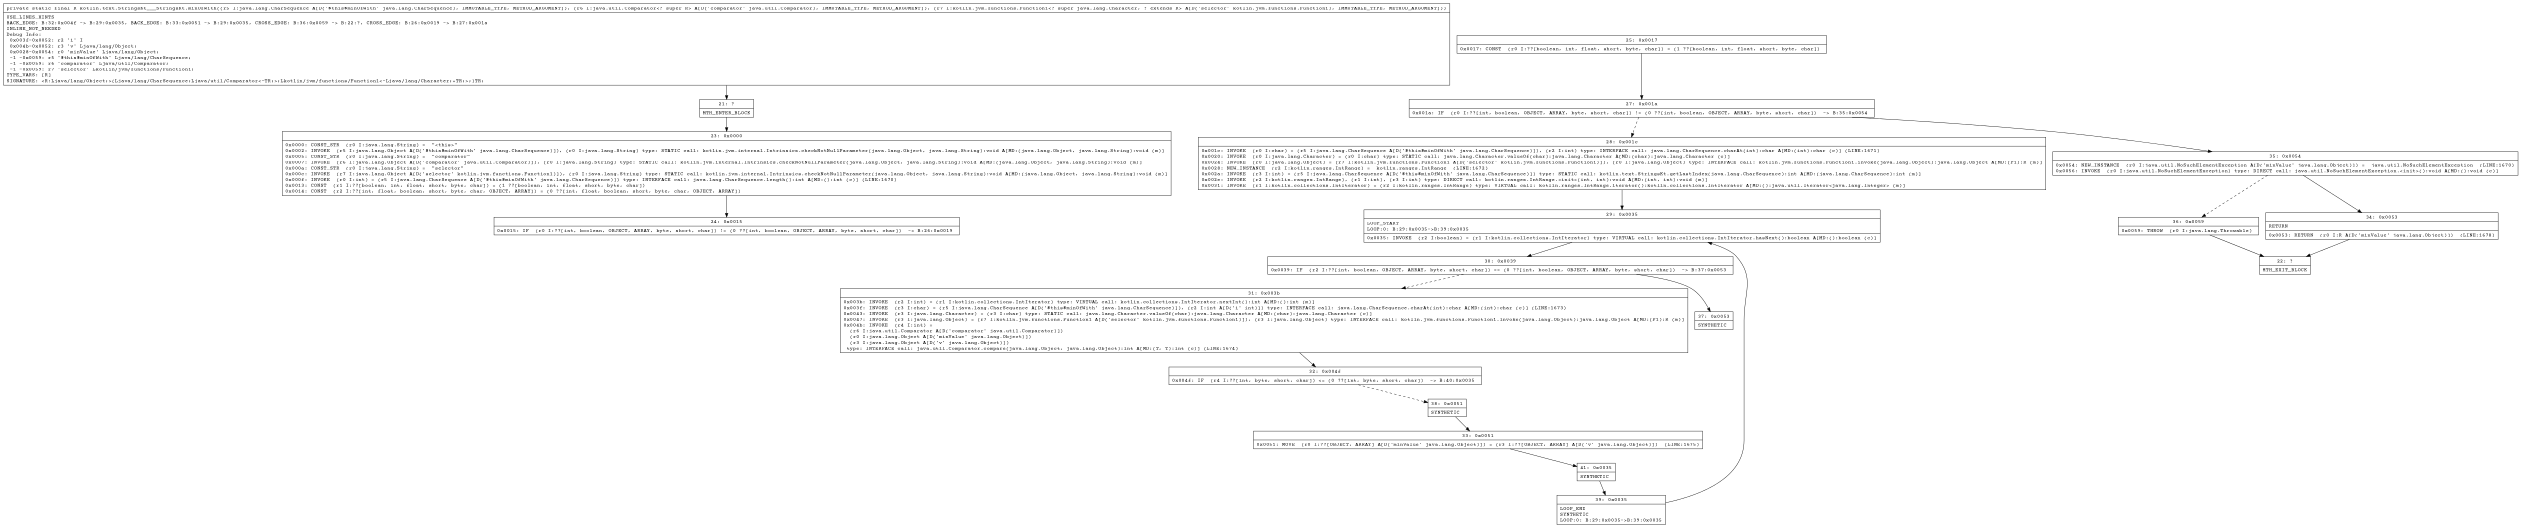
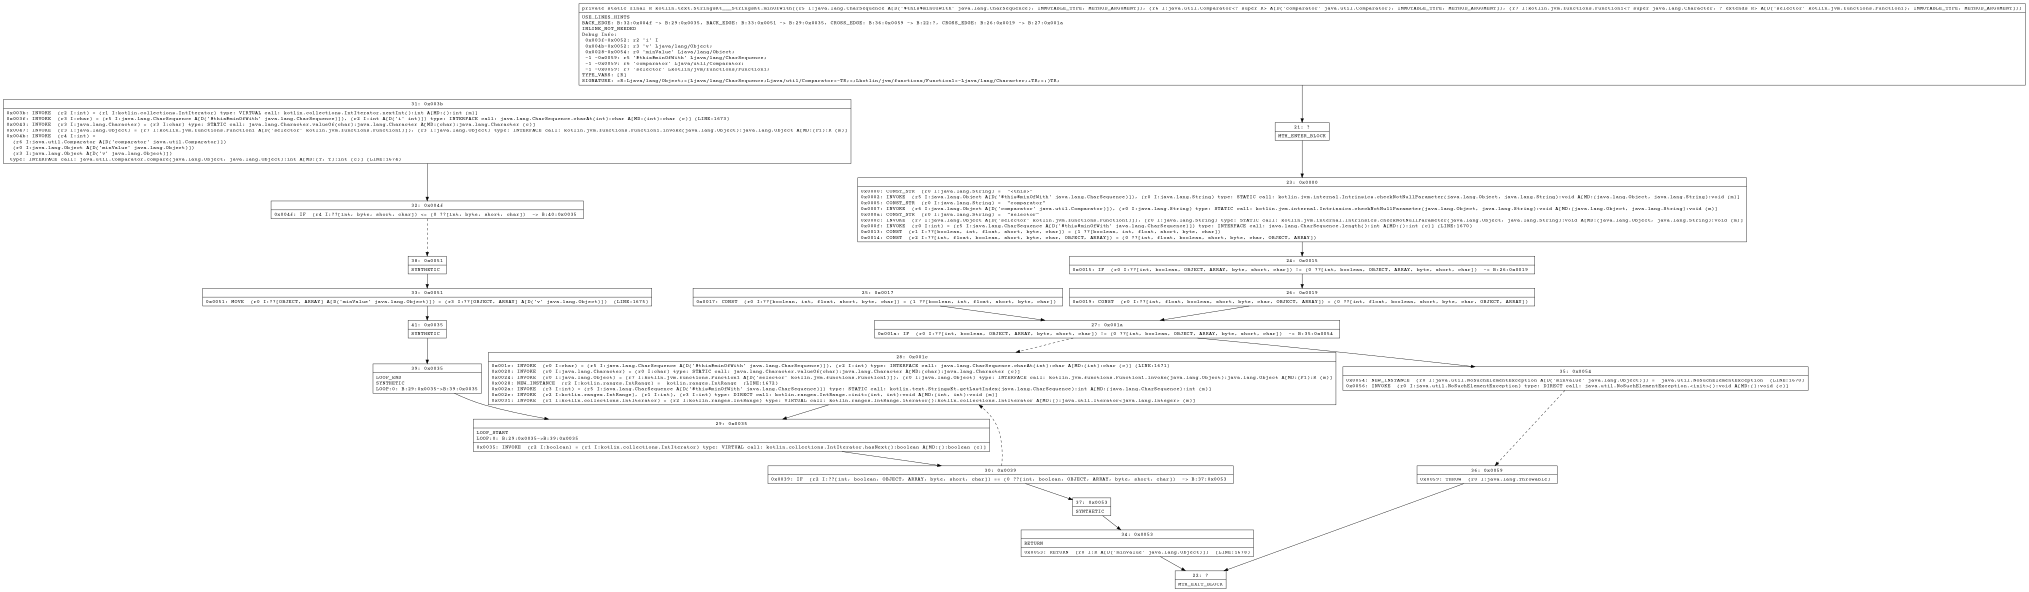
  digraph {
    fontname="Courier Prime"
    node [fontname="Courier Prime" shape=record]
    edge [fontname="Courier Prime"]
    n1 [label="{21\:\ ?|MTH_ENTER_BLOCK\l}"]
    n2 [label="{23\:\ 0x0000|0x0000: CONST_STR  (r0 I:java.lang.String) =  \"\<this\>\" \l0x0002: INVOKE  (r5 I:java.lang.Object A[D('$this$minOfWith' java.lang.CharSequence)]), (r0 I:java.lang.String) type: STATIC call: kotlin.jvm.internal.Intrinsics.checkNotNullParameter(java.lang.Object, java.lang.String):void A[MD:(java.lang.Object, java.lang.String):void (m)]\l0x0005: CONST_STR  (r0 I:java.lang.String) =  \"comparator\" \l0x0007: INVOKE  (r6 I:java.lang.Object A[D('comparator' java.util.Comparator)]), (r0 I:java.lang.String) type: STATIC call: kotlin.jvm.internal.Intrinsics.checkNotNullParameter(java.lang.Object, java.lang.String):void A[MD:(java.lang.Object, java.lang.String):void (m)]\l0x000a: CONST_STR  (r0 I:java.lang.String) =  \"selector\" \l0x000c: INVOKE  (r7 I:java.lang.Object A[D('selector' kotlin.jvm.functions.Function1)]), (r0 I:java.lang.String) type: STATIC call: kotlin.jvm.internal.Intrinsics.checkNotNullParameter(java.lang.Object, java.lang.String):void A[MD:(java.lang.Object, java.lang.String):void (m)]\l0x000f: INVOKE  (r0 I:int) = (r5 I:java.lang.CharSequence A[D('$this$minOfWith' java.lang.CharSequence)]) type: INTERFACE call: java.lang.CharSequence.length():int A[MD:():int (c)] (LINE:1670)\l0x0013: CONST  (r1 I:??[boolean, int, float, short, byte, char]) = (1 ??[boolean, int, float, short, byte, char]) \l0x0014: CONST  (r2 I:??[int, float, boolean, short, byte, char, OBJECT, ARRAY]) = (0 ??[int, float, boolean, short, byte, char, OBJECT, ARRAY]) \l}"]
    n3 [label="{24\:\ 0x0015|0x0015: IF  (r0 I:??[int, boolean, OBJECT, ARRAY, byte, short, char]) != (0 ??[int, boolean, OBJECT, ARRAY, byte, short, char])  \-\> B:26:0x0019 \l}"]
+   n4 [label="{26\:\ 0x0019|0x0019: CONST  (r0 I:??[int, float, boolean, short, byte, char, OBJECT, ARRAY]) = (0 ??[int, float, boolean, short, byte, char, OBJECT, ARRAY]) \l}"]
    n5 [label="{25\:\ 0x0017|0x0017: CONST  (r0 I:??[boolean, int, float, short, byte, char]) = (1 ??[boolean, int, float, short, byte, char]) \l}"]
    n6 [label="{27\:\ 0x001a|0x001a: IF  (r0 I:??[int, boolean, OBJECT, ARRAY, byte, short, char]) != (0 ??[int, boolean, OBJECT, ARRAY, byte, short, char])  \-\> B:35:0x0054 \l}"]
    n7 [label="{28\:\ 0x001c|0x001c: INVOKE  (r0 I:char) = (r5 I:java.lang.CharSequence A[D('$this$minOfWith' java.lang.CharSequence)]), (r2 I:int) type: INTERFACE call: java.lang.CharSequence.charAt(int):char A[MD:(int):char (c)] (LINE:1671)\l0x0020: INVOKE  (r0 I:java.lang.Character) = (r0 I:char) type: STATIC call: java.lang.Character.valueOf(char):java.lang.Character A[MD:(char):java.lang.Character (c)]\l0x0024: INVOKE  (r0 I:java.lang.Object) = (r7 I:kotlin.jvm.functions.Function1 A[D('selector' kotlin.jvm.functions.Function1)]), (r0 I:java.lang.Object) type: INTERFACE call: kotlin.jvm.functions.Function1.invoke(java.lang.Object):java.lang.Object A[MD:(P1):R (m)]\l0x0028: NEW_INSTANCE  (r2 I:kotlin.ranges.IntRange) =  kotlin.ranges.IntRange  (LINE:1672)\l0x002a: INVOKE  (r3 I:int) = (r5 I:java.lang.CharSequence A[D('$this$minOfWith' java.lang.CharSequence)]) type: STATIC call: kotlin.text.StringsKt.getLastIndex(java.lang.CharSequence):int A[MD:(java.lang.CharSequence):int (m)]\l0x002e: INVOKE  (r2 I:kotlin.ranges.IntRange), (r1 I:int), (r3 I:int) type: DIRECT call: kotlin.ranges.IntRange.\<init\>(int, int):void A[MD:(int, int):void (m)]\l0x0031: INVOKE  (r1 I:kotlin.collections.IntIterator) = (r2 I:kotlin.ranges.IntRange) type: VIRTUAL call: kotlin.ranges.IntRange.iterator():kotlin.collections.IntIterator A[MD:():java.util.Iterator\<java.lang.Integer\> (m)]\l}"]
    n8 [label="{35\:\ 0x0054|0x0054: NEW_INSTANCE  (r0 I:java.util.NoSuchElementException A[D('minValue' java.lang.Object)]) =  java.util.NoSuchElementException  (LINE:1670)\l0x0056: INVOKE  (r0 I:java.util.NoSuchElementException) type: DIRECT call: java.util.NoSuchElementException.\<init\>():void A[MD:():void (c)]\l}"]
    n9 [label="{29\:\ 0x0035|LOOP_START\lLOOP:0: B:29:0x0035\-\>B:39:0x0035\l|0x0035: INVOKE  (r2 I:boolean) = (r1 I:kotlin.collections.IntIterator) type: VIRTUAL call: kotlin.collections.IntIterator.hasNext():boolean A[MD:():boolean (c)]\l}"]
    n10 [label="{36\:\ 0x0059|0x0059: THROW  (r0 I:java.lang.Throwable) \l}"]
    n11 [label="{30\:\ 0x0039|0x0039: IF  (r2 I:??[int, boolean, OBJECT, ARRAY, byte, short, char]) == (0 ??[int, boolean, OBJECT, ARRAY, byte, short, char])  \-\> B:37:0x0053 \l}"]
    n12 [label="{31\:\ 0x003b|0x003b: INVOKE  (r2 I:int) = (r1 I:kotlin.collections.IntIterator) type: VIRTUAL call: kotlin.collections.IntIterator.nextInt():int A[MD:():int (m)]\l0x003f: INVOKE  (r3 I:char) = (r5 I:java.lang.CharSequence A[D('$this$minOfWith' java.lang.CharSequence)]), (r2 I:int A[D('i' int)]) type: INTERFACE call: java.lang.CharSequence.charAt(int):char A[MD:(int):char (c)] (LINE:1673)\l0x0043: INVOKE  (r3 I:java.lang.Character) = (r3 I:char) type: STATIC call: java.lang.Character.valueOf(char):java.lang.Character A[MD:(char):java.lang.Character (c)]\l0x0047: INVOKE  (r3 I:java.lang.Object) = (r7 I:kotlin.jvm.functions.Function1 A[D('selector' kotlin.jvm.functions.Function1)]), (r3 I:java.lang.Object) type: INTERFACE call: kotlin.jvm.functions.Function1.invoke(java.lang.Object):java.lang.Object A[MD:(P1):R (m)]\l0x004b: INVOKE  (r4 I:int) = \l  (r6 I:java.util.Comparator A[D('comparator' java.util.Comparator)])\l  (r0 I:java.lang.Object A[D('minValue' java.lang.Object)])\l  (r3 I:java.lang.Object A[D('v' java.lang.Object)])\l type: INTERFACE call: java.util.Comparator.compare(java.lang.Object, java.lang.Object):int A[MD:(T, T):int (c)] (LINE:1674)\l}"]
    n13 [label="{37\:\ 0x0053|SYNTHETIC\l}"]
    n14 [label="{32\:\ 0x004f|0x004f: IF  (r4 I:??[int, byte, short, char]) \<= (0 ??[int, byte, short, char])  \-\> B:40:0x0035 \l}"]
    n15 [label="{34\:\ 0x0053|RETURN\l|0x0053: RETURN  (r0 I:R A[D('minValue' java.lang.Object)])  (LINE:1678)\l}"]
    n16 [label="{38\:\ 0x0051|SYNTHETIC\l}"]
    n17 [label="{33\:\ 0x0051|0x0051: MOVE  (r0 I:??[OBJECT, ARRAY] A[D('minValue' java.lang.Object)]) = (r3 I:??[OBJECT, ARRAY] A[D('v' java.lang.Object)])  (LINE:1675)\l}"]
    n18 [label="{41\:\ 0x0035|SYNTHETIC\l}"]
    n19 [label="{39\:\ 0x0035|LOOP_END\lSYNTHETIC\lLOOP:0: B:29:0x0035\-\>B:39:0x0035\l}"]
    n20 [label="{22\:\ ?|MTH_EXIT_BLOCK\l}"]
    n21 [label="{private static final R kotlin.text.StringsKt___StringsKt.minOfWith((r5 I:java.lang.CharSequence A[D('$this$minOfWith' java.lang.CharSequence), IMMUTABLE_TYPE, METHOD_ARGUMENT]), (r6 I:java.util.Comparator\<? super R\> A[D('comparator' java.util.Comparator), IMMUTABLE_TYPE, METHOD_ARGUMENT]), (r7 I:kotlin.jvm.functions.Function1\<? super java.lang.Character, ? extends R\> A[D('selector' kotlin.jvm.functions.Function1), IMMUTABLE_TYPE, METHOD_ARGUMENT]))  | USE_LINES_HINTS\lBACK_EDGE: B:32:0x004f \-\> B:29:0x0035, BACK_EDGE: B:33:0x0051 \-\> B:29:0x0035, CROSS_EDGE: B:36:0x0059 \-\> B:22:?, CROSS_EDGE: B:26:0x0019 \-\> B:27:0x001a\lINLINE_NOT_NEEDED\lDebug Info:\l  0x003f\-0x0052: r2 'i' I\l  0x004b\-0x0052: r3 'v' Ljava\/lang\/Object;\l  0x0028\-0x0054: r0 'minValue' Ljava\/lang\/Object;\l  \-1 \-0x0059: r5 '$this$minOfWith' Ljava\/lang\/CharSequence;\l  \-1 \-0x0059: r6 'comparator' Ljava\/util\/Comparator;\l  \-1 \-0x0059: r7 'selector' Lkotlin\/jvm\/functions\/Function1;\lTYPE_VARS: [R]\lSIGNATURE: \<R:Ljava\/lang\/Object;\>(Ljava\/lang\/CharSequence;Ljava\/util\/Comparator\<\-TR;\>;Lkotlin\/jvm\/functions\/Function1\<\-Ljava\/lang\/Character;+TR;\>;)TR;\l}"]
    n1 -> n2
    n2 -> n3
+   n3 -> n4
+   n4 -> n6
    n5 -> n6
    n6 -> n7 [style=dashed]
    n6 -> n8
    n7 -> n9
    n8 -> n10 [style=dashed]
    n9 -> n11
    n10 -> n20
-   n11 -> n12 [style=dashed]
+   n11 -> n7 [style=dashed]
    n11 -> n13
    n12 -> n14
-   n8 -> n15
+   n13 -> n15
    n14 -> n16 [style=dashed]
    n15 -> n20
    n16 -> n17
    n17 -> n18
    n18 -> n19
    n19 -> n9
    n21 -> n1
  }
